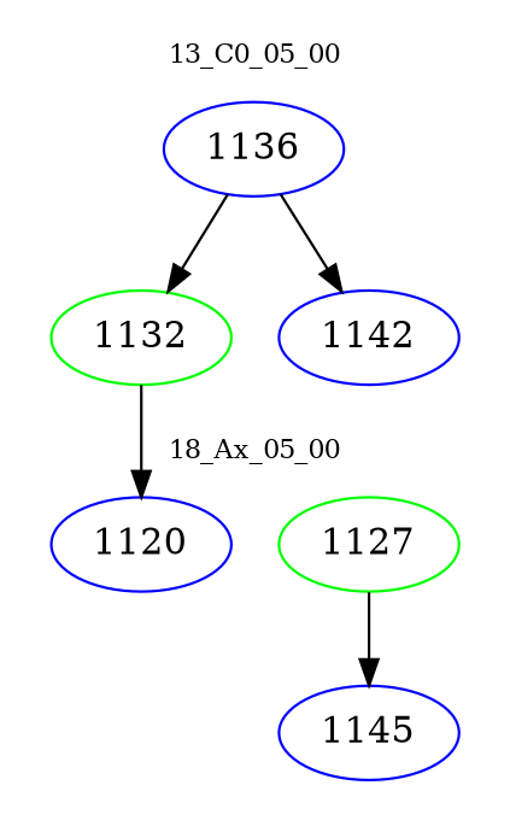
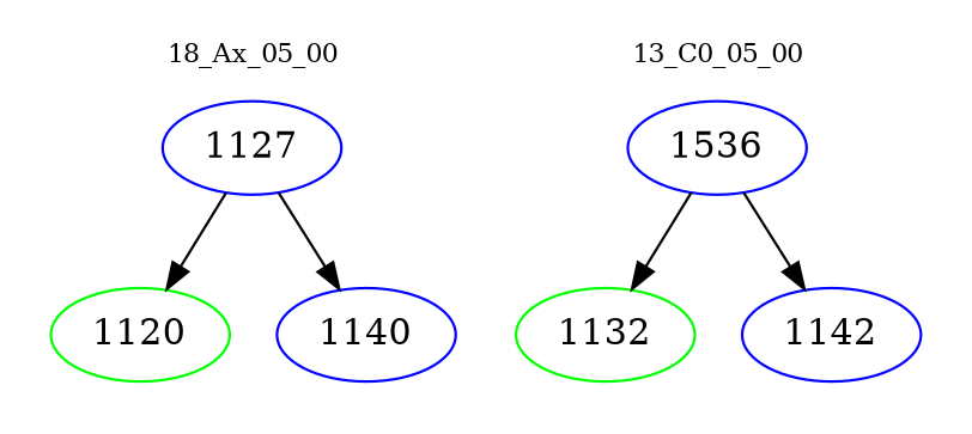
  digraph {
    node [color=blue]
    edge [color=black]
-   n1 [color=green label=1127]
-   n2 [label=1120]
-   n3 [label=1145]
-   n4 [label=1136]
+   n1 [label=1127]
+   n2 [color=green label=1120]
+   n3 [label=1140]
+   n4 [label=1536]
    n5 [color=green label=1132]
    n6 [label=1142]
    subgraph cluster_1 {
      color=white
      fontsize=10
      label="18_Ax_05_00"
      n1
      n2
      n3
    }
    subgraph cluster_2 {
      color=white
      fontsize=10
      label="13_C0_05_00"
      n4
      n5
      n6
    }
-   n5 -> n2
+   n1 -> n2
    n1 -> n3
    n4 -> n5
    n4 -> n6
  }
